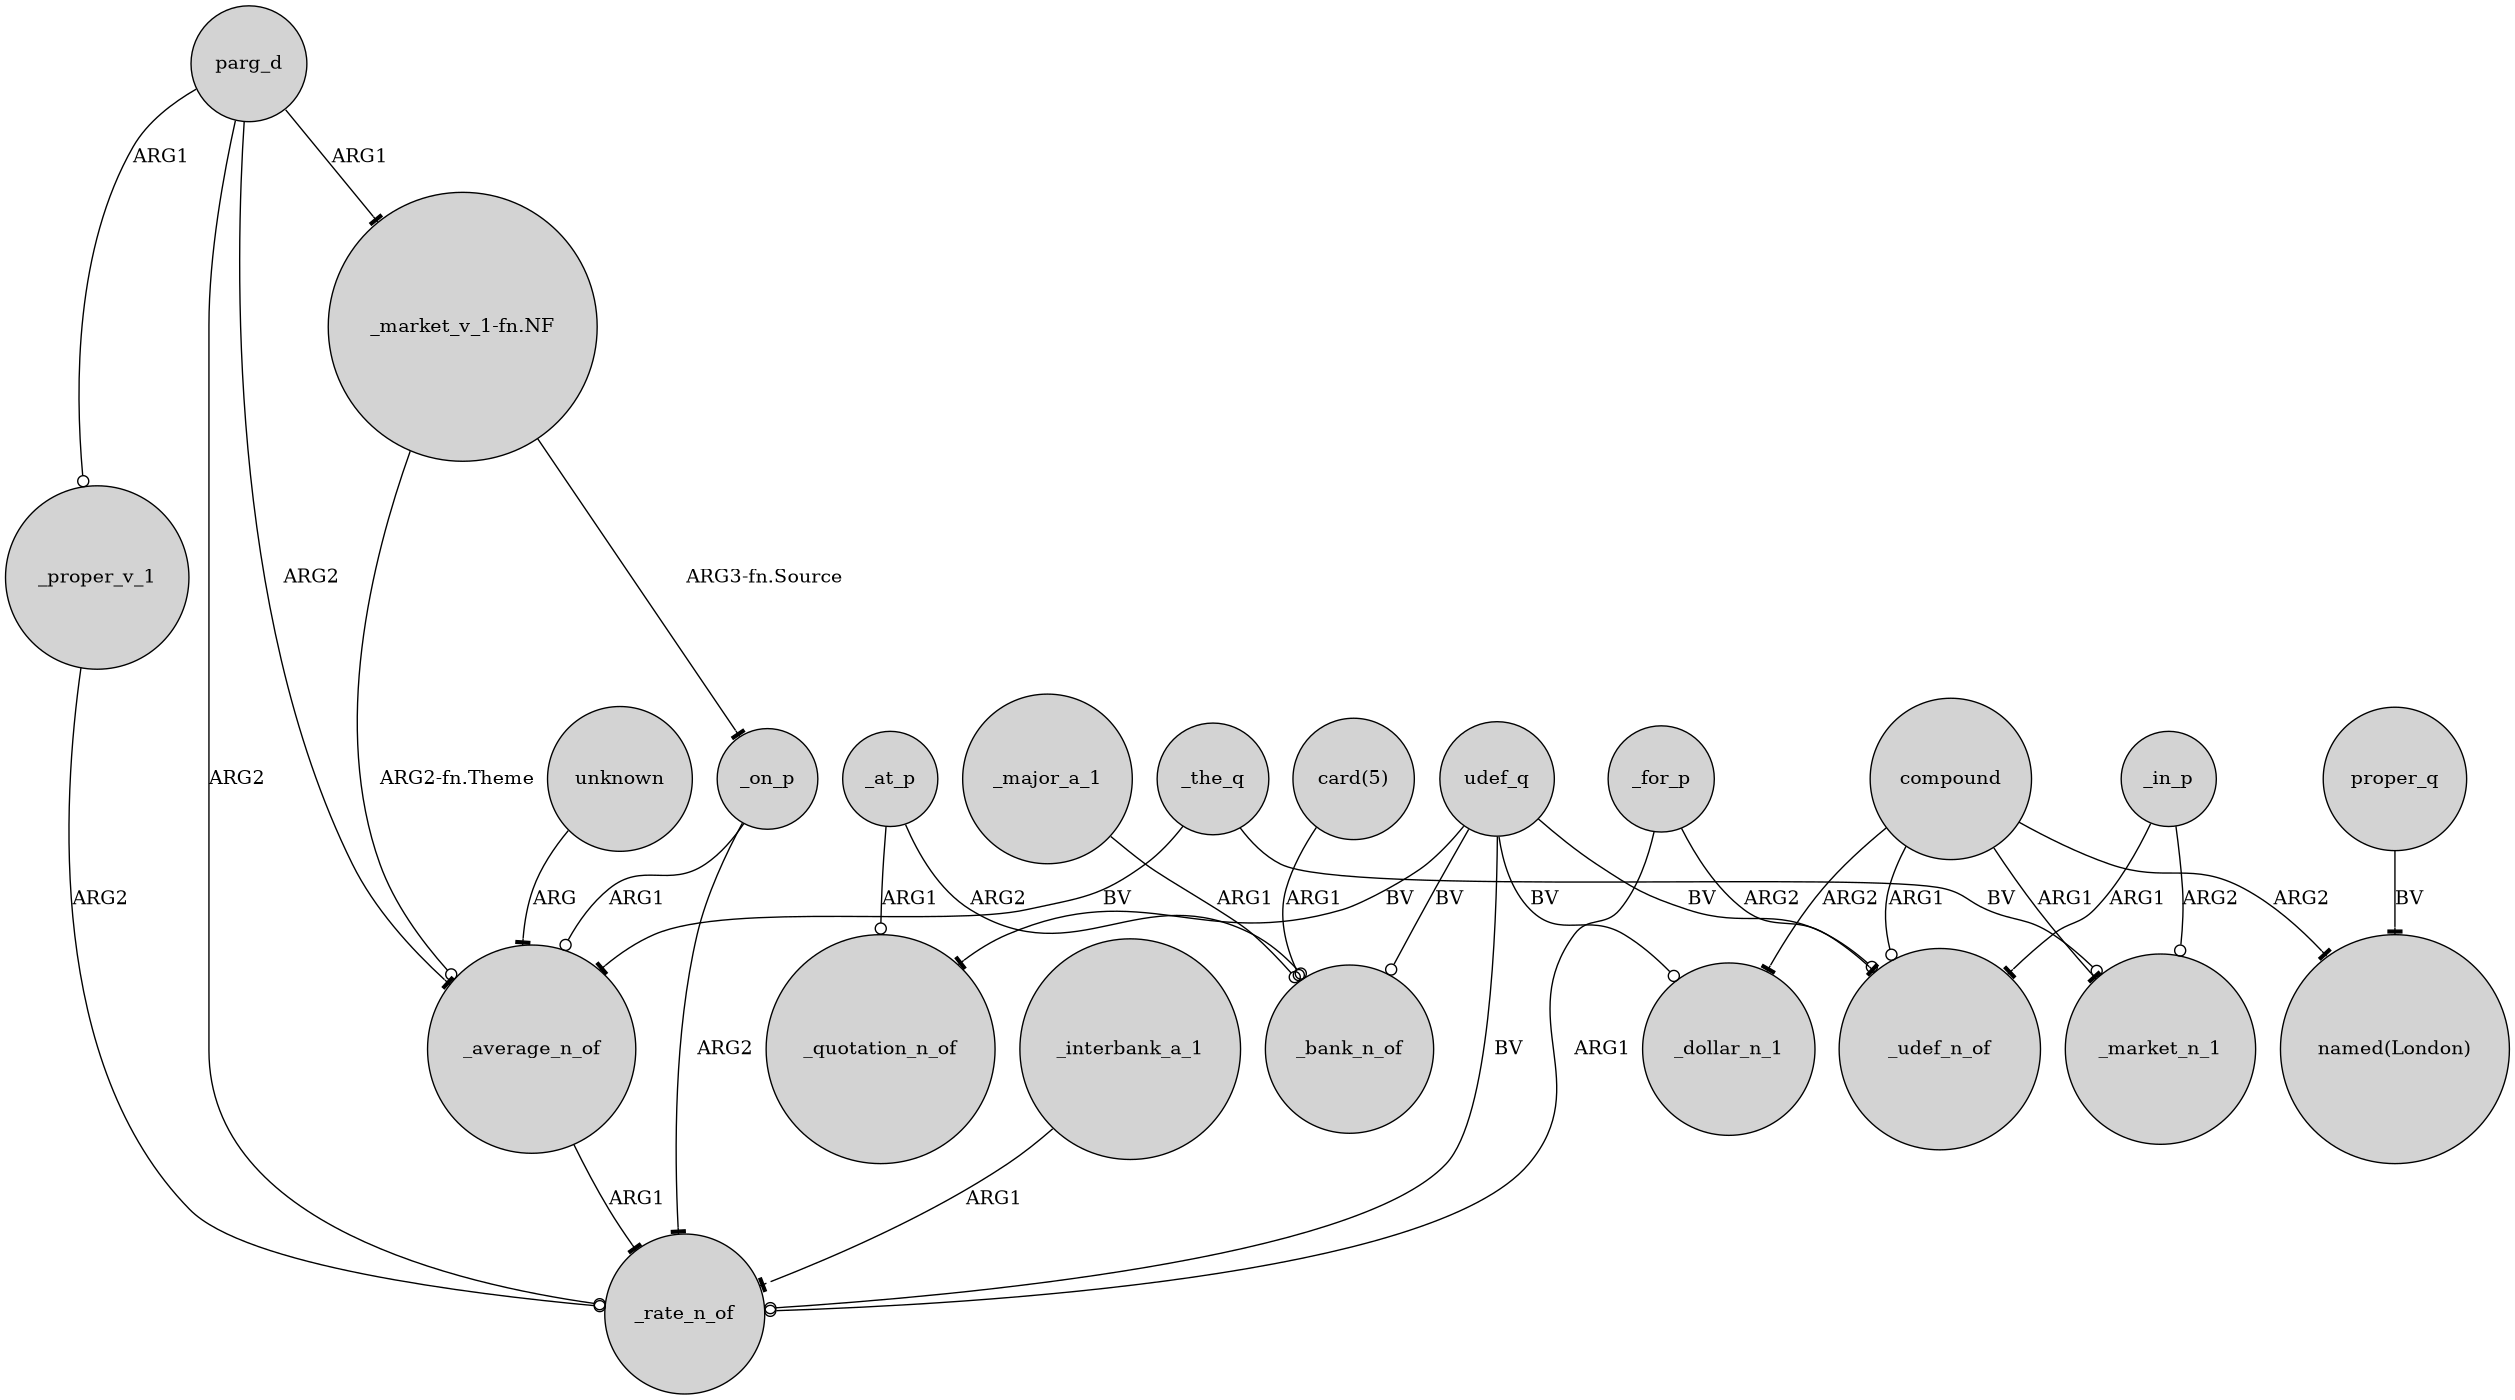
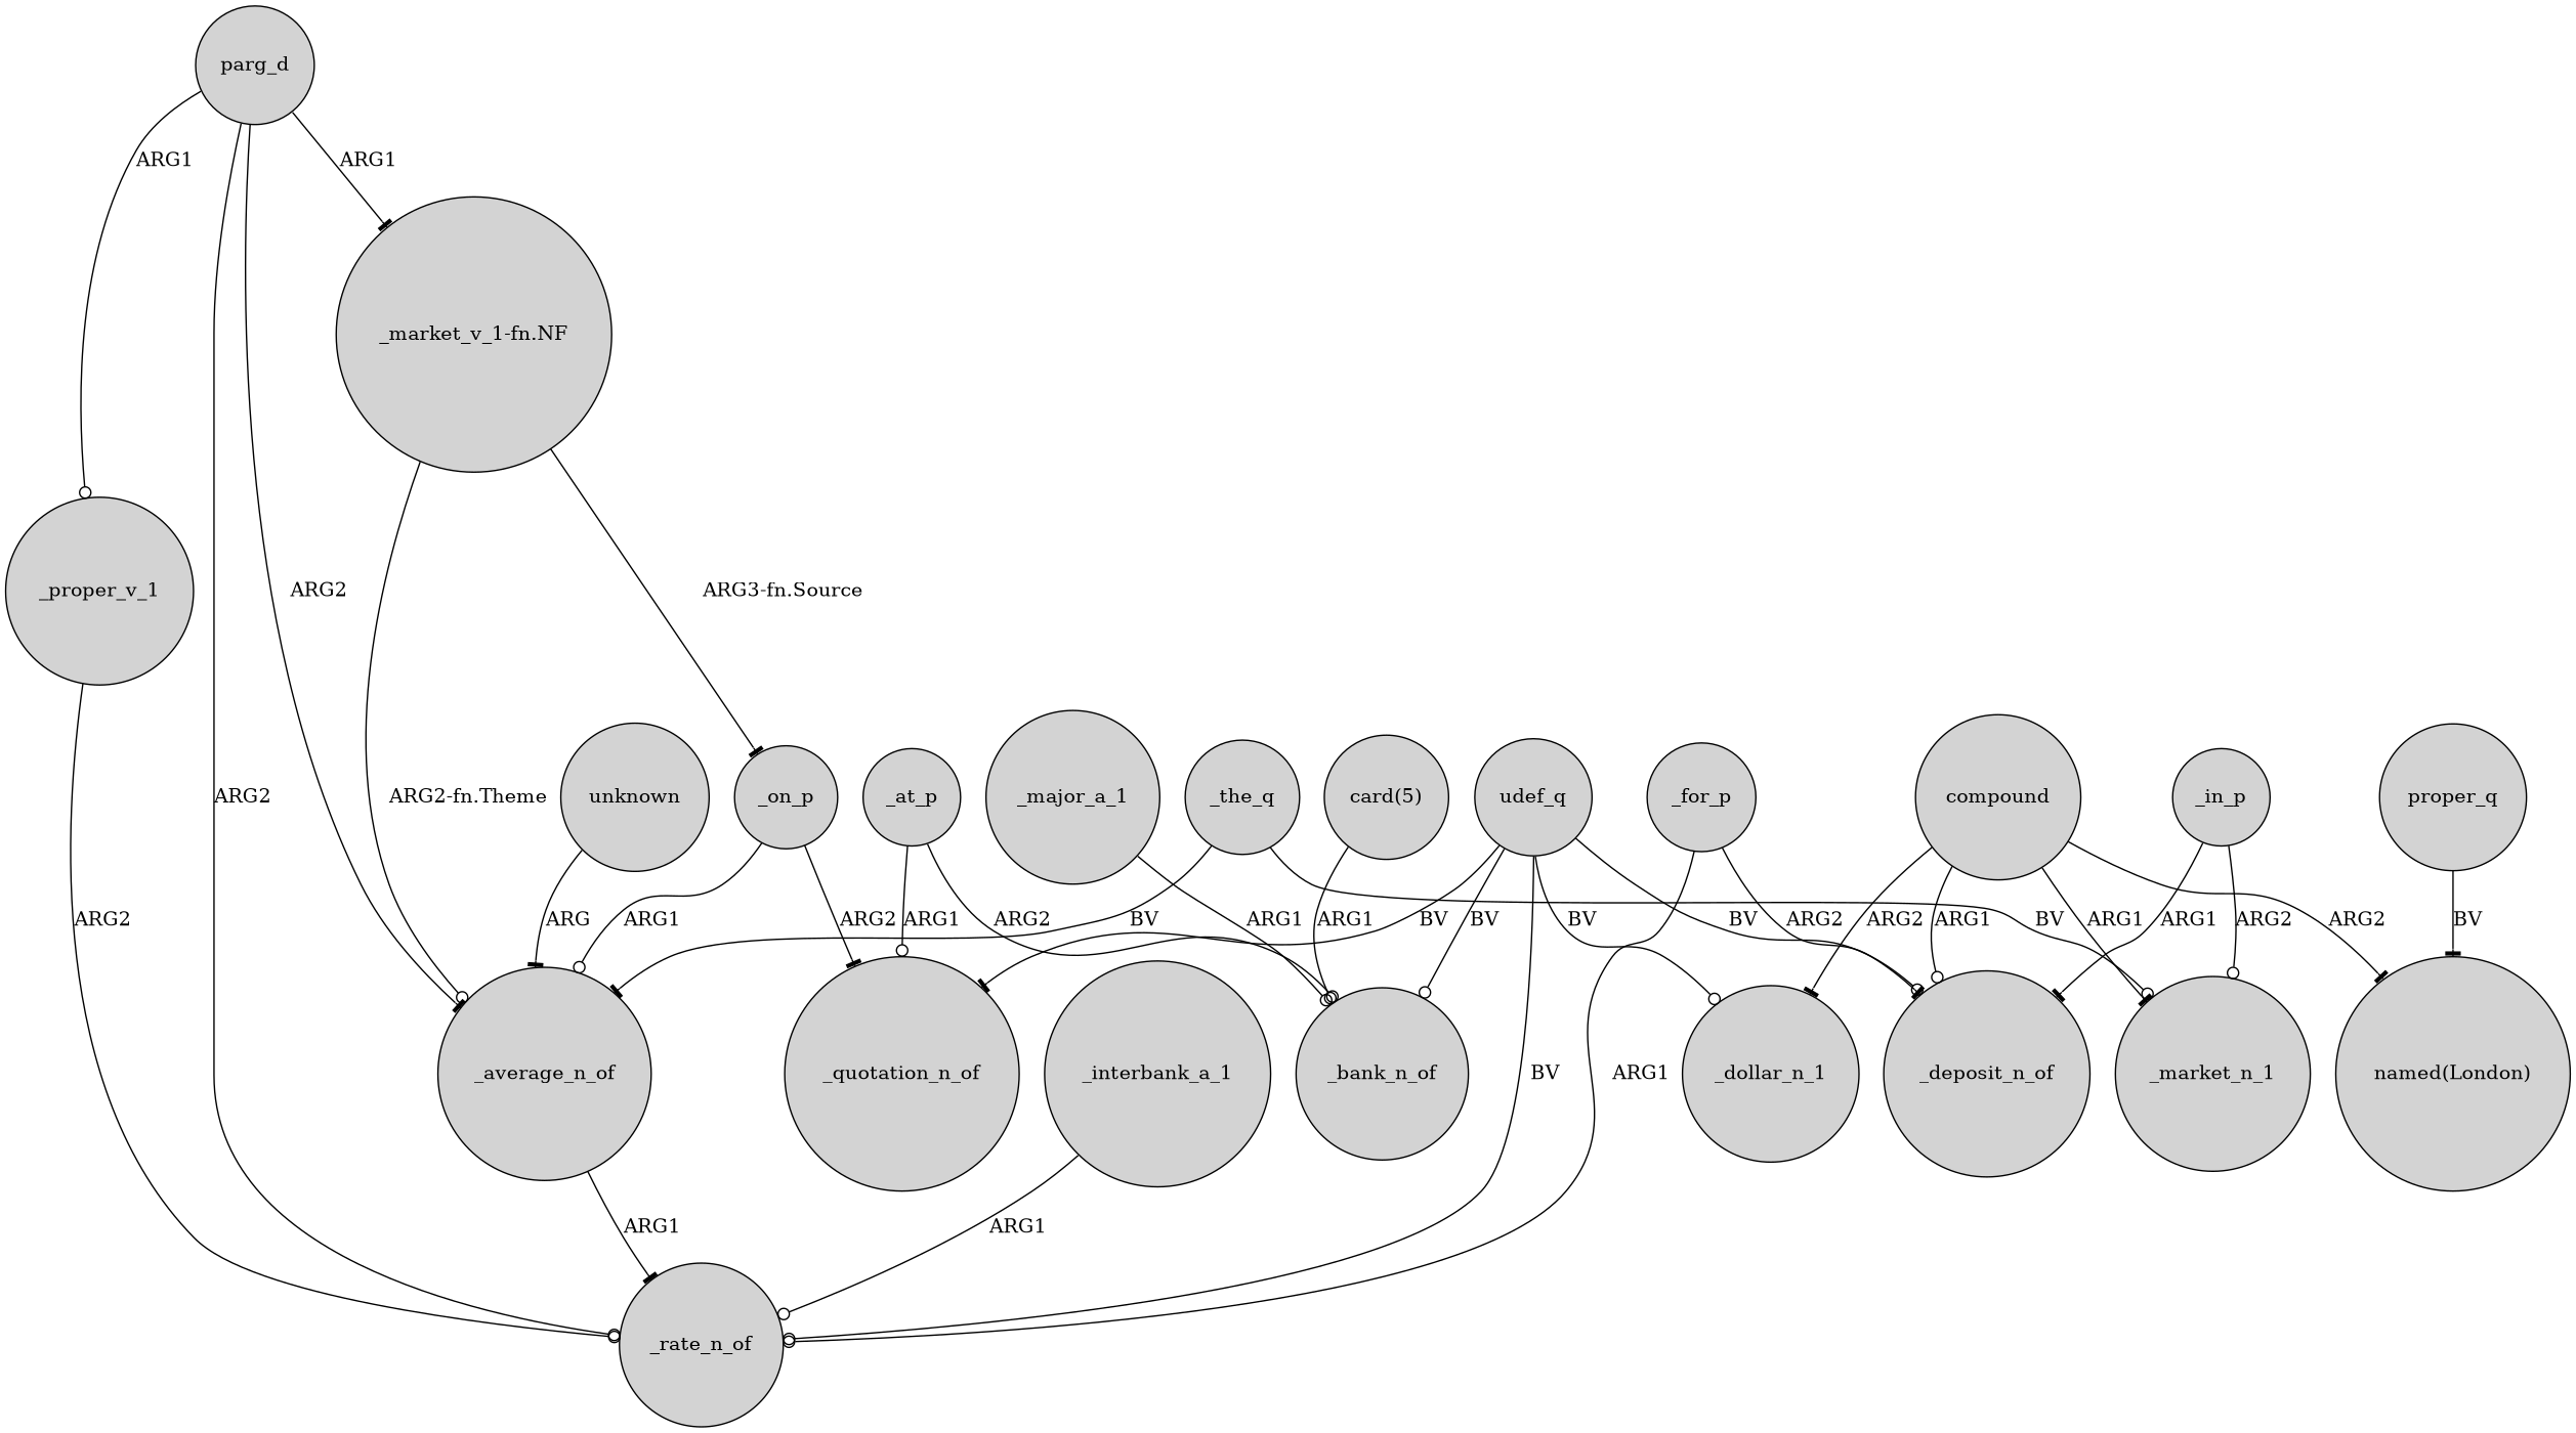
  digraph {
    node [shape=circle style=filled]
    edge [arrowhead=odot]
    n1 [label=_proper_v_1]
    parg_d
    _average_n_of
    _rate_n_of
    n5 [label="_market_v_1-fn.NF"]
    _on_p
    _at_p
    _bank_n_of
    _quotation_n_of
    _for_p
-   _deposit_n_of [label=_udef_n_of]
+   _deposit_n_of
    _interbank_a_1
    udef_q
    _dollar_n_1
    _the_q
    _market_n_1
    _major_a_1
    compound
    "named(London)"
    proper_q
    _in_p
    unknown
    "card(5)"
    n1 -> _rate_n_of [label=ARG2]
    parg_d -> n1 [label=ARG1]
    parg_d -> _average_n_of [arrowhead=tee label=ARG2]
    parg_d -> _rate_n_of [label=ARG2]
    parg_d -> n5 [arrowhead=tee label=ARG1]
    _average_n_of -> _rate_n_of [arrowhead=tee label=ARG1]
    n5 -> _average_n_of [label="ARG2-fn.Theme"]
    n5 -> _on_p [arrowhead=tee label="ARG3-fn.Source"]
    _on_p -> _average_n_of [label=ARG1]
-   _on_p -> _rate_n_of [arrowhead=tee label=ARG2]
+   _on_p -> _quotation_n_of [arrowhead=tee label=ARG2]
    _at_p -> _bank_n_of [label=ARG2]
    _at_p -> _quotation_n_of [label=ARG1]
    _for_p -> _rate_n_of [label=ARG1]
    _for_p -> _deposit_n_of [arrowhead=tee label=ARG2]
-   _interbank_a_1 -> _rate_n_of [arrowhead=tee label=ARG1]
+   _interbank_a_1 -> _rate_n_of [label=ARG1]
    udef_q -> _rate_n_of [label=BV]
    udef_q -> _bank_n_of [label=BV]
    udef_q -> _quotation_n_of [arrowhead=tee label=BV]
    udef_q -> _deposit_n_of [label=BV]
    udef_q -> _dollar_n_1 [label=BV]
    _the_q -> _average_n_of [arrowhead=tee label=BV]
    _the_q -> _market_n_1 [label=BV]
    _major_a_1 -> _bank_n_of [label=ARG1]
    compound -> _deposit_n_of [label=ARG1]
    compound -> _dollar_n_1 [arrowhead=tee label=ARG2]
    compound -> _market_n_1 [arrowhead=tee label=ARG1]
    compound -> "named(London)" [arrowhead=tee label=ARG2]
    proper_q -> "named(London)" [arrowhead=tee label=BV]
    _in_p -> _deposit_n_of [arrowhead=tee label=ARG1]
    _in_p -> _market_n_1 [label=ARG2]
    unknown -> _average_n_of [arrowhead=tee label=ARG]
    "card(5)" -> _bank_n_of [label=ARG1]
  }
